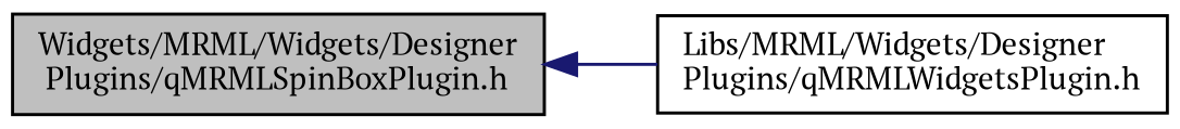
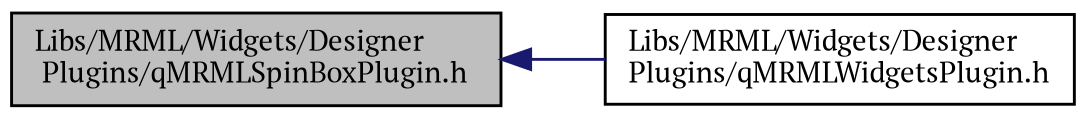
  digraph {
    rankdir=LR
    fontname="PT Serif"
    node [color=black fontname="PT Serif" fontsize=10 shape=record]
-   n1 [fillcolor=grey75 fontcolor=black height=0.2 label="Widgets/MRML/Widgets/Designer\lPlugins/qMRMLSpinBoxPlugin.h" style=filled width=0.4]
+   n1 [fillcolor=grey75 fontcolor=black height=0.2 label="Libs/MRML/Widgets/Designer\lPlugins/qMRMLSpinBoxPlugin.h" style=filled width=0.4]
    n2 [height=0.2 label="Libs/MRML/Widgets/Designer\lPlugins/qMRMLWidgetsPlugin.h" width=0.4]
    n1 -> n2 [color=midnightblue dir=back fontname="PT Serif" fontsize=10 labelfontname=Helvetica labelfontsize=10 style=solid]
  }
